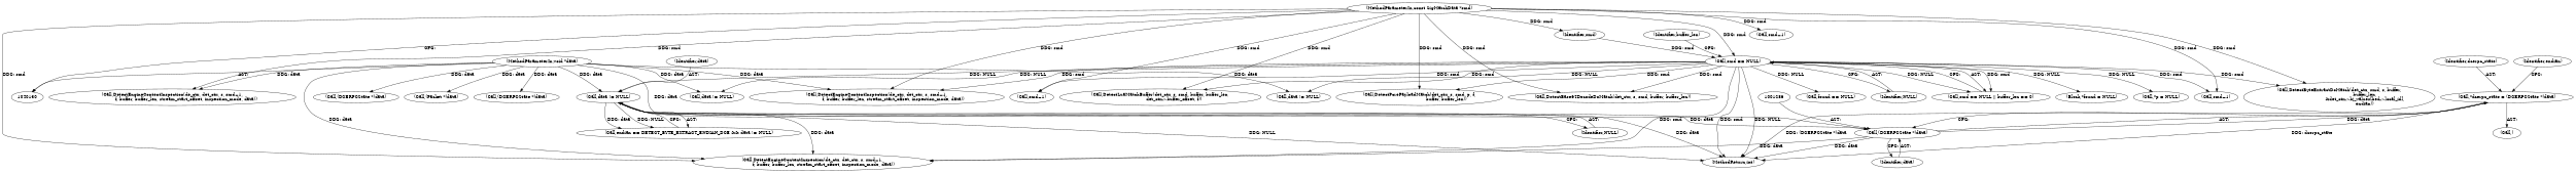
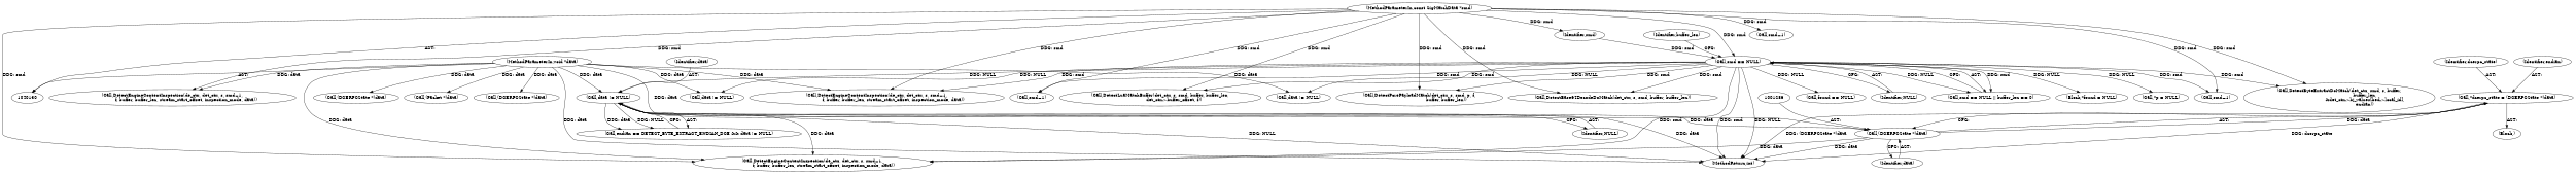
  digraph {
    n1 [label="(Call,*dcerpc_state = (DCERPCState *)data)"]
    n2 [label="(Call,(DCERPCState *)data)"]
    n3 [label="(MethodReturn,int)"]
-   n4 [label="(Call,)"]
+   n4 [label="(Block,)"]
    n5 [label="(Identifier,data)"]
    n6 [label="(Call,DetectEngineContentInspection(de_ctx, det_ctx, s, smd+1,\n                f, buffer, buffer_len, stream_start_offset, inspection_mode, data))"]
    n7 [label="(Call,data != NULL)"]
    n8 [label="(Identifier,NULL)"]
    n9 [label="(Call,endian == DETECT_BYTE_EXTRACT_ENDIAN_DCE && data != NULL)"]
    n10 [label="(MethodParameterIn,void *data)"]
    n11 [label="(Call,(DCERPCState *)data)"]
    n12 [label="(Call,data != NULL)"]
    n13 [label="(Call,data != NULL)"]
    n14 [label="(Call,(Packet *)data)"]
    n15 [label="(Call,(DCERPCState *)data)"]
    n16 [label="(Call,DetectEngineContentInspection(de_ctx, det_ctx, s, smd+1,\n                        f, buffer, buffer_len, stream_start_offset, inspection_mode, data))"]
    n17 [label="(Call,DetectEngineContentInspection(de_ctx, det_ctx, s, smd+1,\n                    f, buffer, buffer_len, stream_start_offset, inspection_mode, data))"]
    n18 [label=1040130]
    n19 [label="(Call,smd == NULL)"]
    n20 [label="(Call,smd+1)"]
    n21 [label="(Call,found == NULL)"]
    n22 [label="(Identifier,NULL)"]
    n23 [label="(Call,smd == NULL || buffer_len == 0)"]
    n24 [label="(Block,*found = NULL)"]
    n25 [label="(Call,*p = NULL)"]
    n26 [label="(Call,DetectLuaMatchBuffer(det_ctx, s, smd, buffer, buffer_len,\n                    det_ctx->buffer_offset, f))"]
    n27 [label="(Call,DetectPcrePayloadMatch(det_ctx, s, smd, p, f,\n                                       buffer, buffer_len))"]
    n28 [label="(Call,DetectBase64DecodeDoMatch(det_ctx, s, smd, buffer, buffer_len))"]
    n29 [label="(Call,smd+1)"]
    n30 [label="(Call,DetectByteExtractDoMatch(det_ctx, smd, s, buffer,\n                                     buffer_len,\n                                     &det_ctx->bj_values[bed->local_id],\n                                     endian))"]
    n31 [label="(MethodParameterIn,const SigMatchData *smd)"]
    n32 [label="(Call,smd+1)"]
    n33 [label="(Identifier,smd)"]
    n34 [label="(Identifier,dcerpc_state)"]
    n35 [label="(Identifier,endian)"]
    n36 [label="(Identifier,buffer_len)"]
    n37 [label="(Identifier,data)"]
    1001286
    n1 -> n2 [label="CFG: "]
    n1 -> n3 [label="DDG: (DCERPCState *)data"]
    n1 -> n3 [label="DDG: dcerpc_state"]
    n1 -> n4 [label="AST: "]
    n2 -> n1 [label="AST: "]
    n2 -> n1 [label="DDG: data"]
    n2 -> n3 [label="DDG: data"]
    n2 -> n5 [label="CFG: "]
    n2 -> n6 [label="DDG: data"]
    n5 -> n2 [label="AST: "]
    n7 -> n2 [label="DDG: data"]
    n7 -> n3 [label="DDG: NULL"]
    n7 -> n3 [label="DDG: data"]
    n7 -> n6 [label="DDG: data"]
    n7 -> n8 [label="CFG: "]
    n7 -> n9 [label="AST: "]
    n7 -> n9 [label="DDG: data"]
    n7 -> n9 [label="DDG: NULL"]
    n8 -> n7 [label="AST: "]
    n9 -> n7 [label="CFG: "]
    n10 -> n2 [label="DDG: data"]
+   n10 -> n3 [label="DDG: data"]
    n10 -> n6 [label="DDG: data"]
    n10 -> n7 [label="DDG: data"]
    n10 -> n11 [label="DDG: data"]
    n10 -> n12 [label="DDG: data"]
    n10 -> n13 [label="DDG: data"]
    n10 -> n14 [label="DDG: data"]
    n10 -> n15 [label="DDG: data"]
    n10 -> n16 [label="DDG: data"]
    n10 -> n17 [label="DDG: data"]
    n10 -> n18 [label="AST: "]
    n19 -> n3 [label="DDG: smd"]
    n19 -> n3 [label="DDG: NULL"]
    n19 -> n6 [label="DDG: smd"]
    n19 -> n7 [label="DDG: NULL"]
    n19 -> n12 [label="DDG: NULL"]
    n19 -> n13 [label="DDG: NULL"]
    n19 -> n16 [label="DDG: smd"]
    n19 -> n20 [label="DDG: smd"]
    n19 -> n21 [label="DDG: NULL"]
    n19 -> n22 [label="CFG: "]
    n19 -> n23 [label="AST: "]
    n19 -> n23 [label="DDG: smd"]
    n19 -> n23 [label="DDG: NULL"]
    n19 -> n24 [label="DDG: NULL"]
    n19 -> n25 [label="DDG: NULL"]
    n19 -> n26 [label="DDG: smd"]
    n19 -> n27 [label="DDG: smd"]
    n19 -> n28 [label="DDG: smd"]
    n19 -> n29 [label="DDG: smd"]
    n19 -> n30 [label="DDG: smd"]
    n22 -> n19 [label="AST: "]
    n23 -> n19 [label="CFG: "]
    n31 -> n6 [label="DDG: smd"]
    n31 -> n16 [label="DDG: smd"]
    n31 -> n17 [label="DDG: smd"]
-   n31 -> n18 [label="CFG: "]
+   n31 -> n18 [label="AST: "]
    n31 -> n19 [label="DDG: smd"]
    n31 -> n20 [label="DDG: smd"]
    n31 -> n26 [label="DDG: smd"]
    n31 -> n27 [label="DDG: smd"]
    n31 -> n28 [label="DDG: smd"]
    n31 -> n29 [label="DDG: smd"]
    n31 -> n30 [label="DDG: smd"]
    n31 -> n32 [label="DDG: smd"]
    n31 -> n33 [label="DDG: smd"]
    n33 -> n19 [label="DDG: smd"]
    n34 -> n1 [label="AST: "]
-   n35 -> n1 [label="CFG: "]
+   n35 -> n1 [label="AST: "]
    n36 -> n19 [label="CFG: "]
    n37 -> n7 [label="AST: "]
    1001286 -> n2 [label="AST: "]
  }
